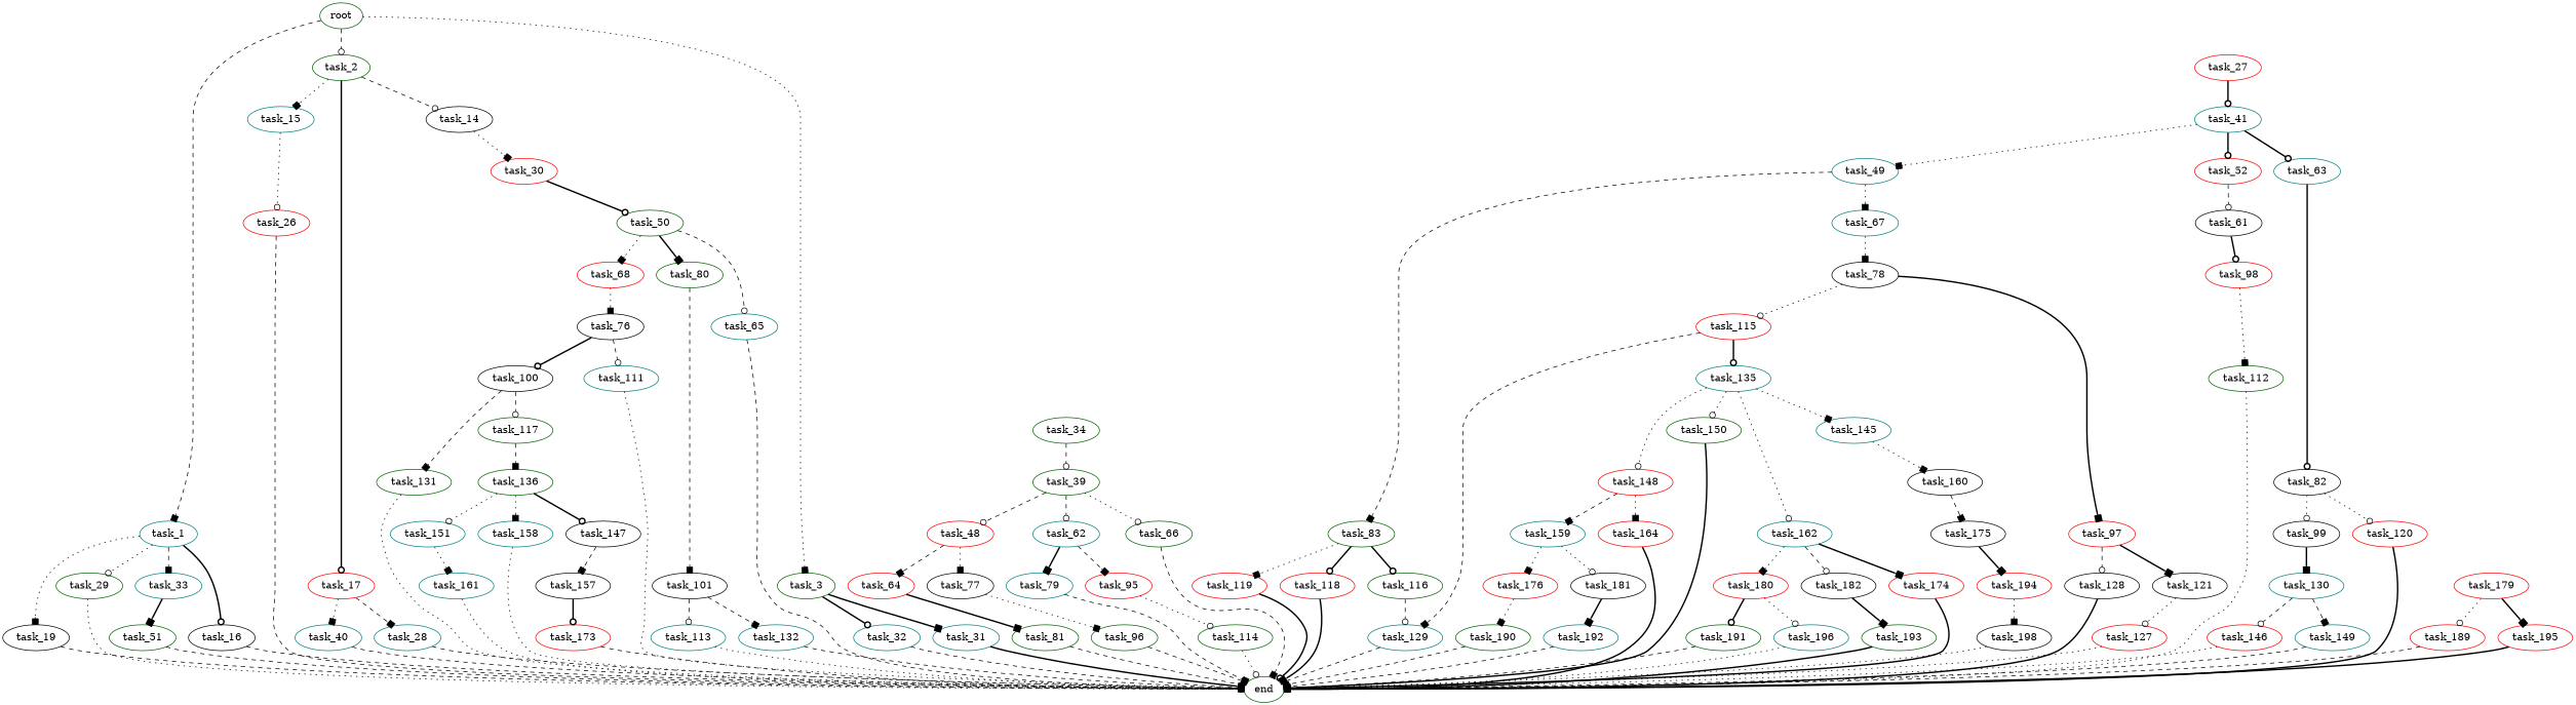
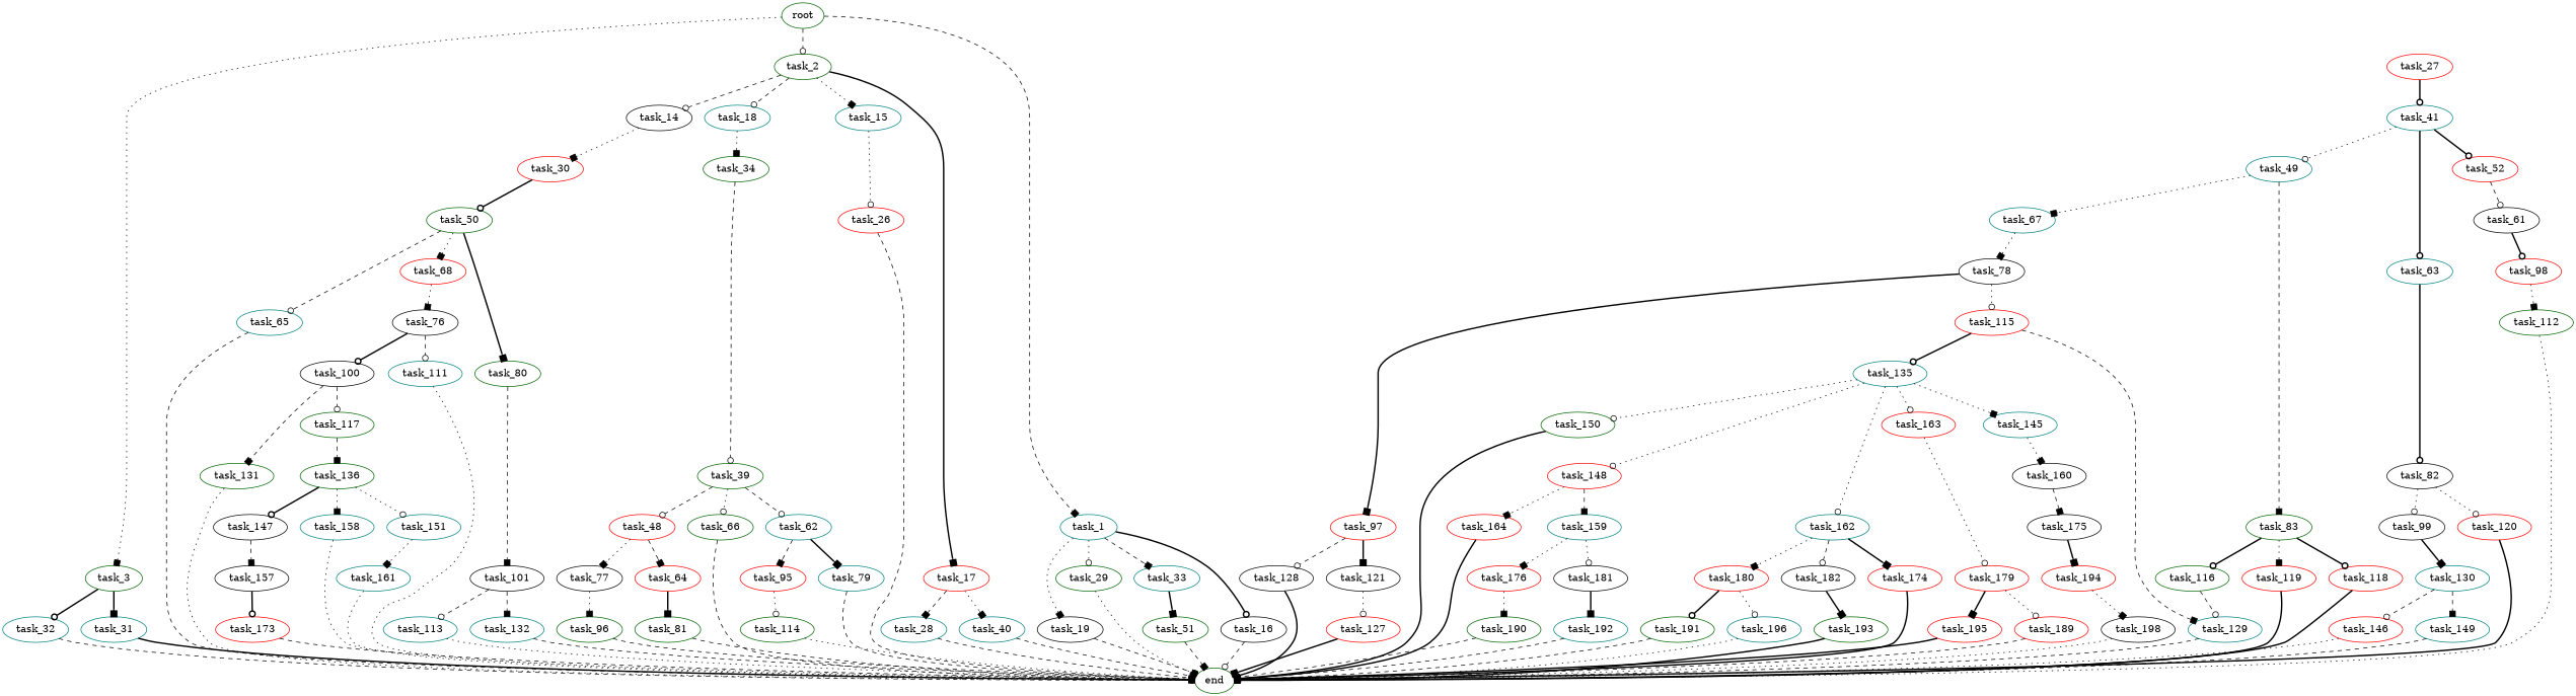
  digraph {
    node [color=teal]
    edge [arrowhead=box style=dotted]
    root [color=darkgreen]
    task_1
    task_2 [color=darkgreen]
    task_3 [color=darkgreen]
    task_16 [color=black]
    task_19 [color=black]
    task_29 [color=darkgreen]
    task_33
    task_14 [color=black]
    task_15
    task_17 [color=red]
+   task_18
    task_31
    task_32
    end [color=darkgreen]
    task_51 [color=darkgreen]
    task_30 [color=red]
    task_26 [color=red]
    task_28
    task_40
    task_34 [color=darkgreen]
    task_50 [color=darkgreen]
    task_27 [color=red]
    task_41
    task_39 [color=darkgreen]
    task_65
    task_68 [color=red]
    task_80 [color=darkgreen]
    task_49
    task_52 [color=red]
    task_63
    task_48 [color=red]
    task_62
    task_66 [color=darkgreen]
    task_67
    task_83 [color=darkgreen]
    task_61 [color=black]
    task_82 [color=black]
    task_76 [color=black]
    task_101 [color=black]
    task_64 [color=red]
    task_77 [color=black]
    task_79
    task_95 [color=red]
    task_81 [color=darkgreen]
    task_96 [color=darkgreen]
    task_114 [color=darkgreen]
    task_78 [color=black]
    task_116 [color=darkgreen]
    task_118 [color=red]
    task_119 [color=red]
    task_98 [color=red]
    task_99 [color=black]
    task_120 [color=red]
    task_97 [color=red]
    task_115 [color=red]
    task_129
    task_100 [color=black]
    task_111
    task_113
    task_132
    task_112 [color=darkgreen]
    task_130
    task_121 [color=black]
    task_128 [color=black]
    task_135
    task_117 [color=darkgreen]
    task_131 [color=darkgreen]
    task_136 [color=darkgreen]
    task_127 [color=red]
    task_145
    task_148 [color=red]
    task_150 [color=darkgreen]
    task_162
+   task_163 [color=red]
    task_146 [color=red]
    task_149
    task_147 [color=black]
    task_151
    task_158
    task_160 [color=black]
    task_159
    task_164 [color=red]
    task_174 [color=red]
    task_180 [color=red]
    task_182 [color=black]
    task_179 [color=red]
    task_157 [color=black]
    task_161
    task_175 [color=black]
    task_176 [color=red]
    task_181 [color=black]
    task_191 [color=darkgreen]
    task_196
    task_193 [color=darkgreen]
    task_189 [color=red]
    task_195 [color=red]
    task_173 [color=red]
    task_194 [color=red]
    task_190 [color=darkgreen]
    task_192
    task_198 [color=black]
    root -> task_1 [style=dashed]
    root -> task_2 [arrowhead=odot style=dashed]
    root -> task_3
    task_1 -> task_16 [arrowhead=odot style=bold]
    task_1 -> task_19
    task_1 -> task_29 [arrowhead=odot]
    task_1 -> task_33 [style=dashed]
    task_2 -> task_14 [arrowhead=odot style=dashed]
    task_2 -> task_15
-   task_2 -> task_17 [arrowhead=odot style=bold]
+   task_2 -> task_17 [style=bold]
+   task_2 -> task_18 [arrowhead=odot style=dashed]
    task_3 -> task_31 [style=bold]
    task_3 -> task_32 [arrowhead=odot style=bold]
    task_16 -> end [arrowhead=odot style=dashed]
    task_19 -> end [arrowhead=odot style=dashed]
    task_29 -> end
    task_33 -> task_51 [style=bold]
    task_14 -> task_30
    task_15 -> task_26 [arrowhead=odot]
    task_17 -> task_28 [style=dashed]
    task_17 -> task_40
+   task_18 -> task_34
    task_31 -> end [style=bold]
    task_32 -> end [arrowhead=odot style=dashed]
    task_51 -> end [style=dashed]
    task_30 -> task_50 [arrowhead=odot style=bold]
    task_26 -> end [arrowhead=odot style=dashed]
    task_28 -> end [arrowhead=odot style=dashed]
    task_40 -> end [style=dashed]
    task_34 -> task_39 [arrowhead=odot style=dashed]
    task_50 -> task_65 [arrowhead=odot style=dashed]
    task_50 -> task_68
    task_50 -> task_80 [style=bold]
    task_27 -> task_41 [arrowhead=odot style=bold]
-   task_41 -> task_49
+   task_41 -> task_49 [arrowhead=odot]
    task_41 -> task_52 [arrowhead=odot style=bold]
    task_41 -> task_63 [arrowhead=odot style=bold]
    task_39 -> task_48 [arrowhead=odot style=dashed]
    task_39 -> task_62 [arrowhead=odot style=dashed]
    task_39 -> task_66 [arrowhead=odot]
    task_65 -> end [arrowhead=odot style=dashed]
    task_68 -> task_76
    task_80 -> task_101 [style=dashed]
    task_49 -> task_67
    task_49 -> task_83 [style=dashed]
    task_52 -> task_61 [arrowhead=odot style=dashed]
    task_63 -> task_82 [arrowhead=odot style=bold]
    task_48 -> task_64 [style=dashed]
    task_48 -> task_77
    task_62 -> task_79 [style=bold]
    task_62 -> task_95 [style=dashed]
    task_66 -> end [style=dashed]
    task_67 -> task_78
    task_83 -> task_116 [arrowhead=odot style=bold]
    task_83 -> task_118 [arrowhead=odot style=bold]
    task_83 -> task_119
    task_61 -> task_98 [arrowhead=odot style=bold]
    task_82 -> task_99 [arrowhead=odot]
    task_82 -> task_120 [arrowhead=odot]
    task_76 -> task_100 [arrowhead=odot style=bold]
    task_76 -> task_111 [arrowhead=odot style=dashed]
    task_101 -> task_113 [arrowhead=odot style=dashed]
    task_101 -> task_132 [style=dashed]
    task_64 -> task_81 [style=bold]
    task_77 -> task_96
    task_79 -> end [style=dashed]
    task_95 -> task_114 [arrowhead=odot]
    task_81 -> end [arrowhead=odot style=dashed]
    task_96 -> end [style=dashed]
    task_114 -> end [arrowhead=odot]
    task_78 -> task_97 [style=bold]
    task_78 -> task_115 [arrowhead=odot]
    task_116 -> task_129 [arrowhead=odot style=dashed]
    task_118 -> end [style=bold]
    task_119 -> end [arrowhead=odot style=bold]
    task_98 -> task_112
    task_99 -> task_130 [style=bold]
    task_120 -> end [arrowhead=odot style=bold]
    task_97 -> task_121 [style=bold]
    task_97 -> task_128 [arrowhead=odot style=dashed]
    task_115 -> task_129 [style=dashed]
    task_115 -> task_135 [arrowhead=odot style=bold]
    task_129 -> end [arrowhead=odot style=dashed]
    task_100 -> task_117 [arrowhead=odot style=dashed]
    task_100 -> task_131 [style=dashed]
    task_111 -> end [arrowhead=odot]
    task_113 -> end [arrowhead=odot]
    task_132 -> end [arrowhead=odot style=dashed]
    task_112 -> end [arrowhead=odot]
    task_130 -> task_146 [arrowhead=odot style=dashed]
    task_130 -> task_149 [style=dashed]
    task_121 -> task_127 [arrowhead=odot]
    task_128 -> end [arrowhead=odot style=bold]
    task_135 -> task_145
    task_135 -> task_148 [arrowhead=odot]
    task_135 -> task_150 [arrowhead=odot]
    task_135 -> task_162 [arrowhead=odot]
+   task_135 -> task_163 [arrowhead=odot]
    task_117 -> task_136 [style=dashed]
    task_131 -> end [arrowhead=odot]
    task_136 -> task_147 [arrowhead=odot style=bold]
    task_136 -> task_151 [arrowhead=odot]
    task_136 -> task_158
-   task_127 -> end
+   task_127 -> end [style=bold]
    task_145 -> task_160
    task_148 -> task_159 [style=dashed]
    task_148 -> task_164
    task_150 -> end [style=bold]
    task_162 -> task_174 [style=bold]
    task_162 -> task_180
    task_162 -> task_182 [arrowhead=odot style=dashed]
+   task_163 -> task_179 [arrowhead=odot]
    task_146 -> end
    task_149 -> end [style=dashed]
    task_147 -> task_157 [style=dashed]
    task_151 -> task_161
    task_158 -> end
    task_160 -> task_175 [style=dashed]
    task_159 -> task_176
    task_159 -> task_181 [arrowhead=odot]
    task_164 -> end [style=bold]
    task_174 -> end [style=bold]
    task_180 -> task_191 [arrowhead=odot style=bold]
    task_180 -> task_196 [arrowhead=odot]
    task_182 -> task_193 [style=bold]
    task_179 -> task_189 [arrowhead=odot]
    task_179 -> task_195 [style=bold]
    task_157 -> task_173 [arrowhead=odot style=bold]
    task_161 -> end [arrowhead=odot]
    task_175 -> task_194 [style=bold]
    task_176 -> task_190
    task_181 -> task_192 [style=bold]
    task_191 -> end [style=dashed]
    task_196 -> end [arrowhead=odot]
    task_193 -> end [arrowhead=odot style=bold]
    task_189 -> end [style=dashed]
    task_195 -> end [arrowhead=odot style=bold]
    task_173 -> end [arrowhead=odot style=dashed]
    task_194 -> task_198
    task_190 -> end [style=dashed]
    task_192 -> end [style=dashed]
    task_198 -> end
  }
